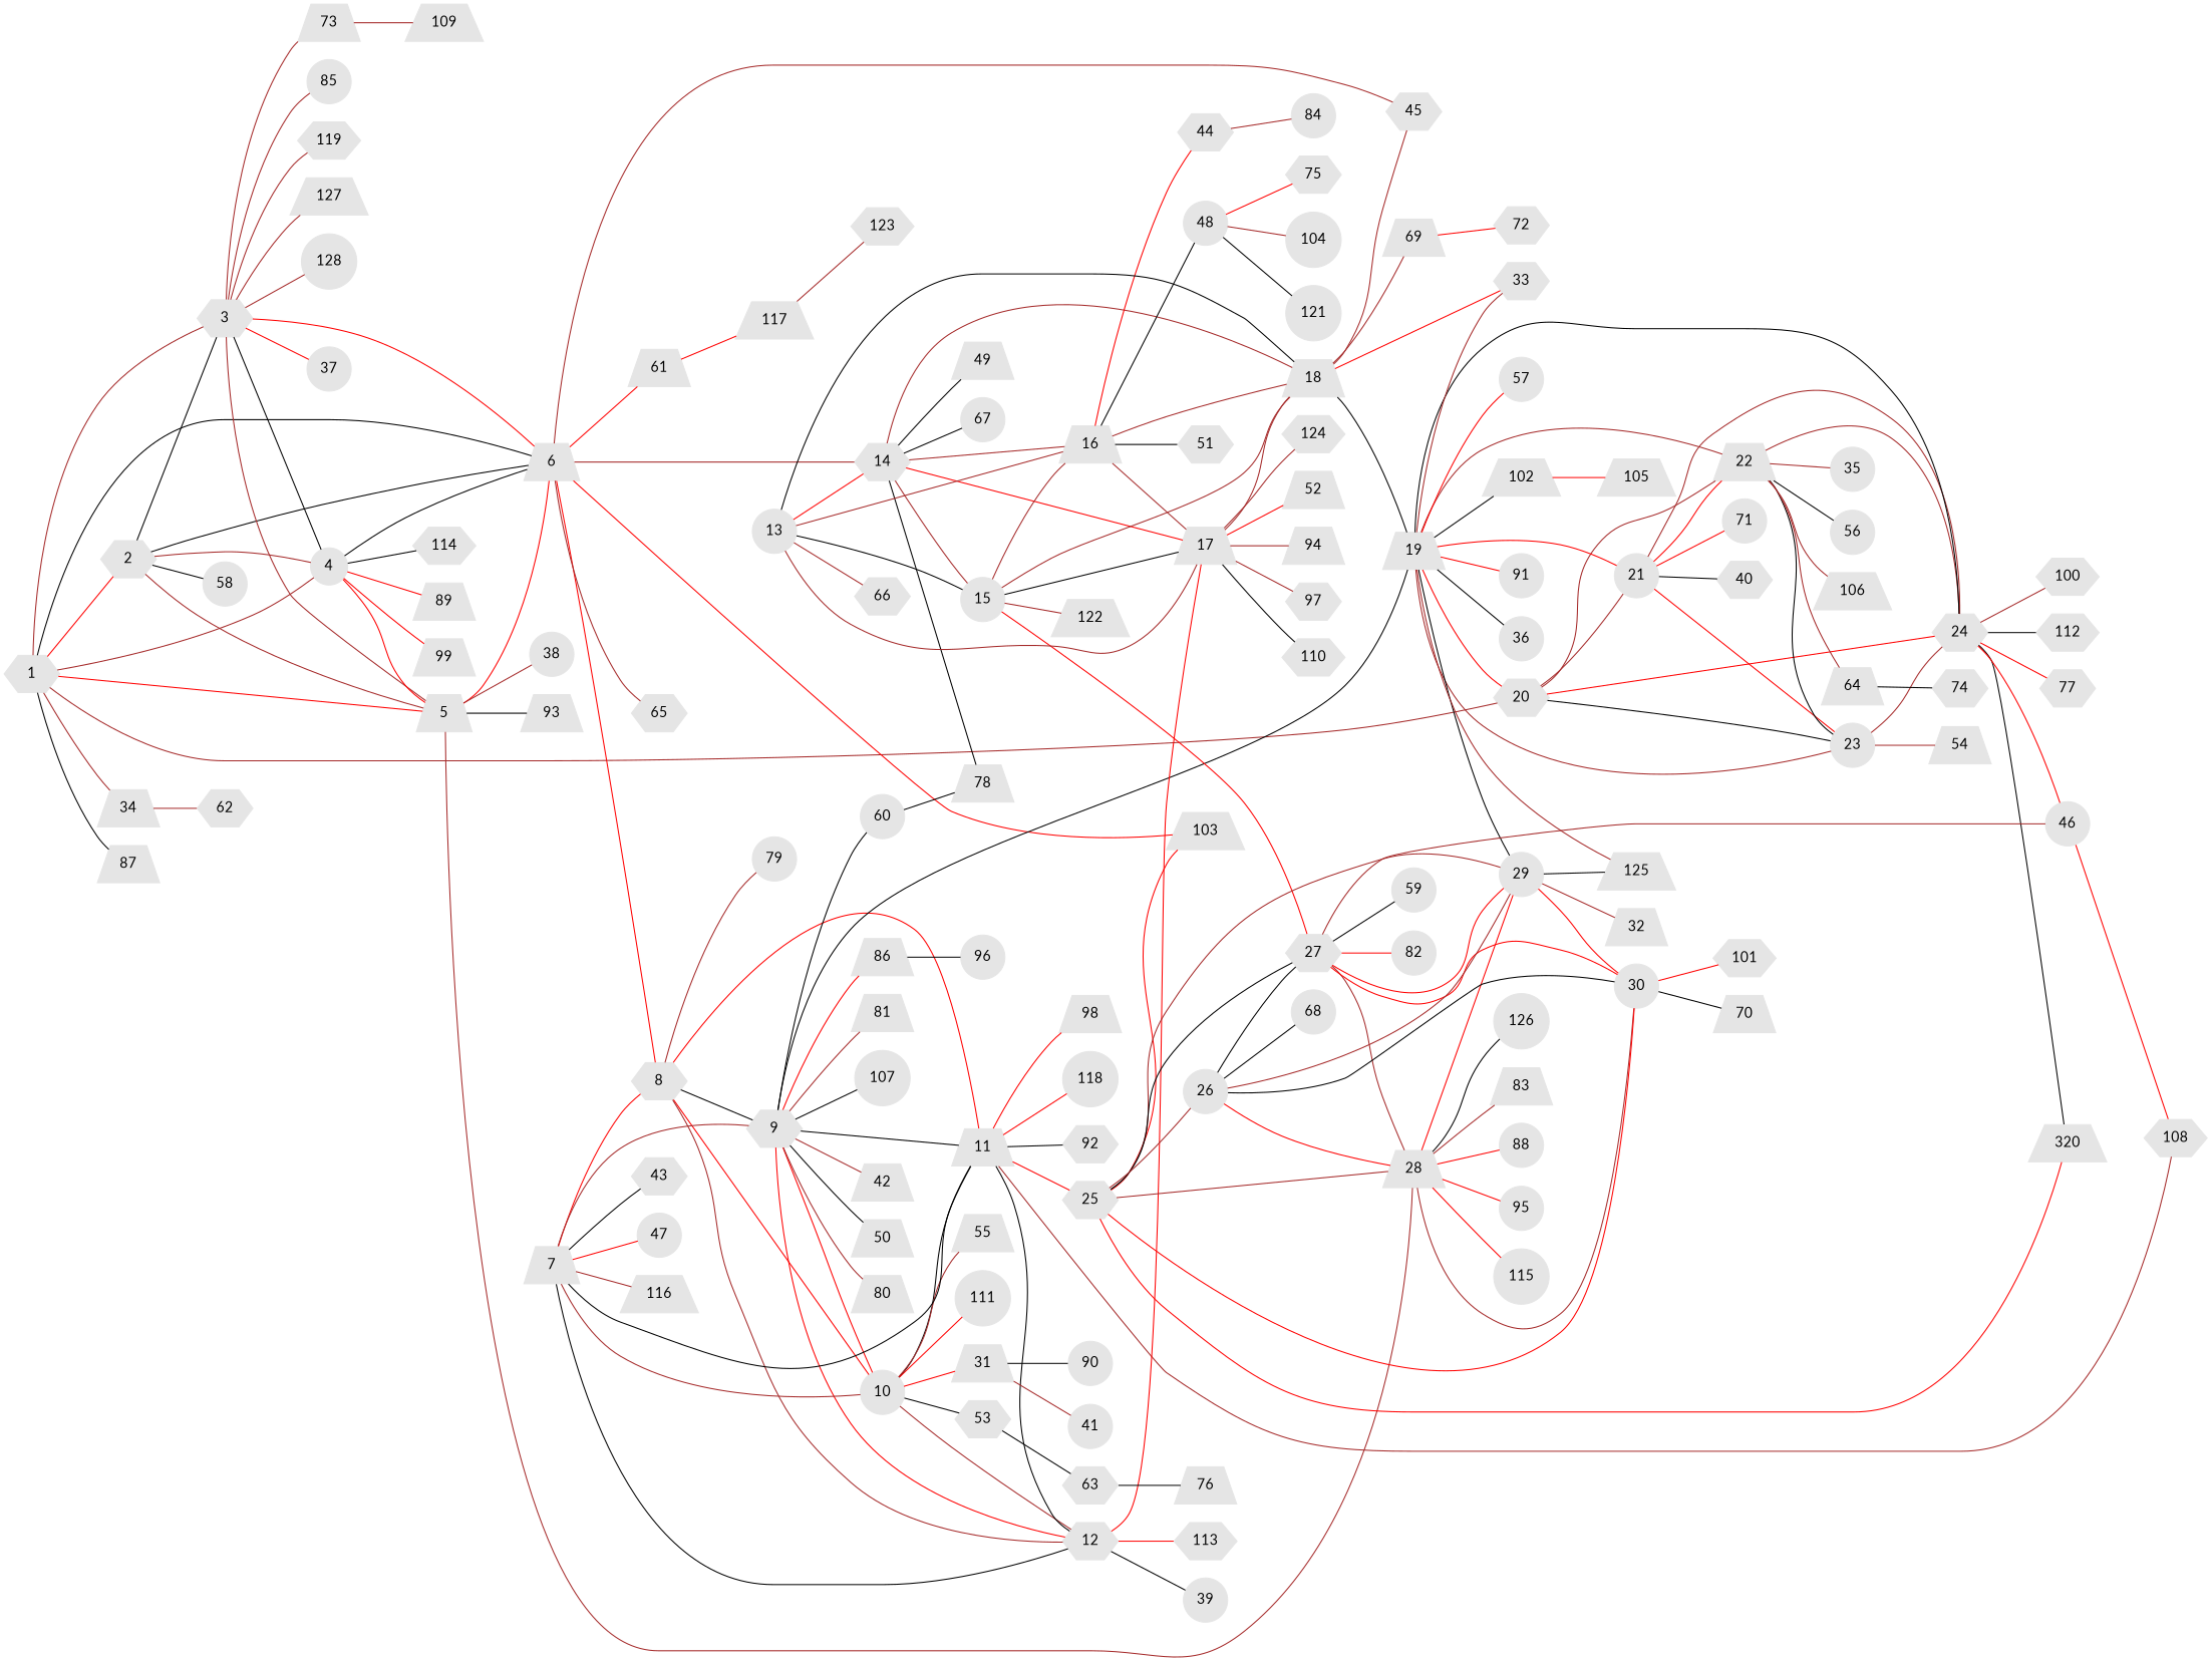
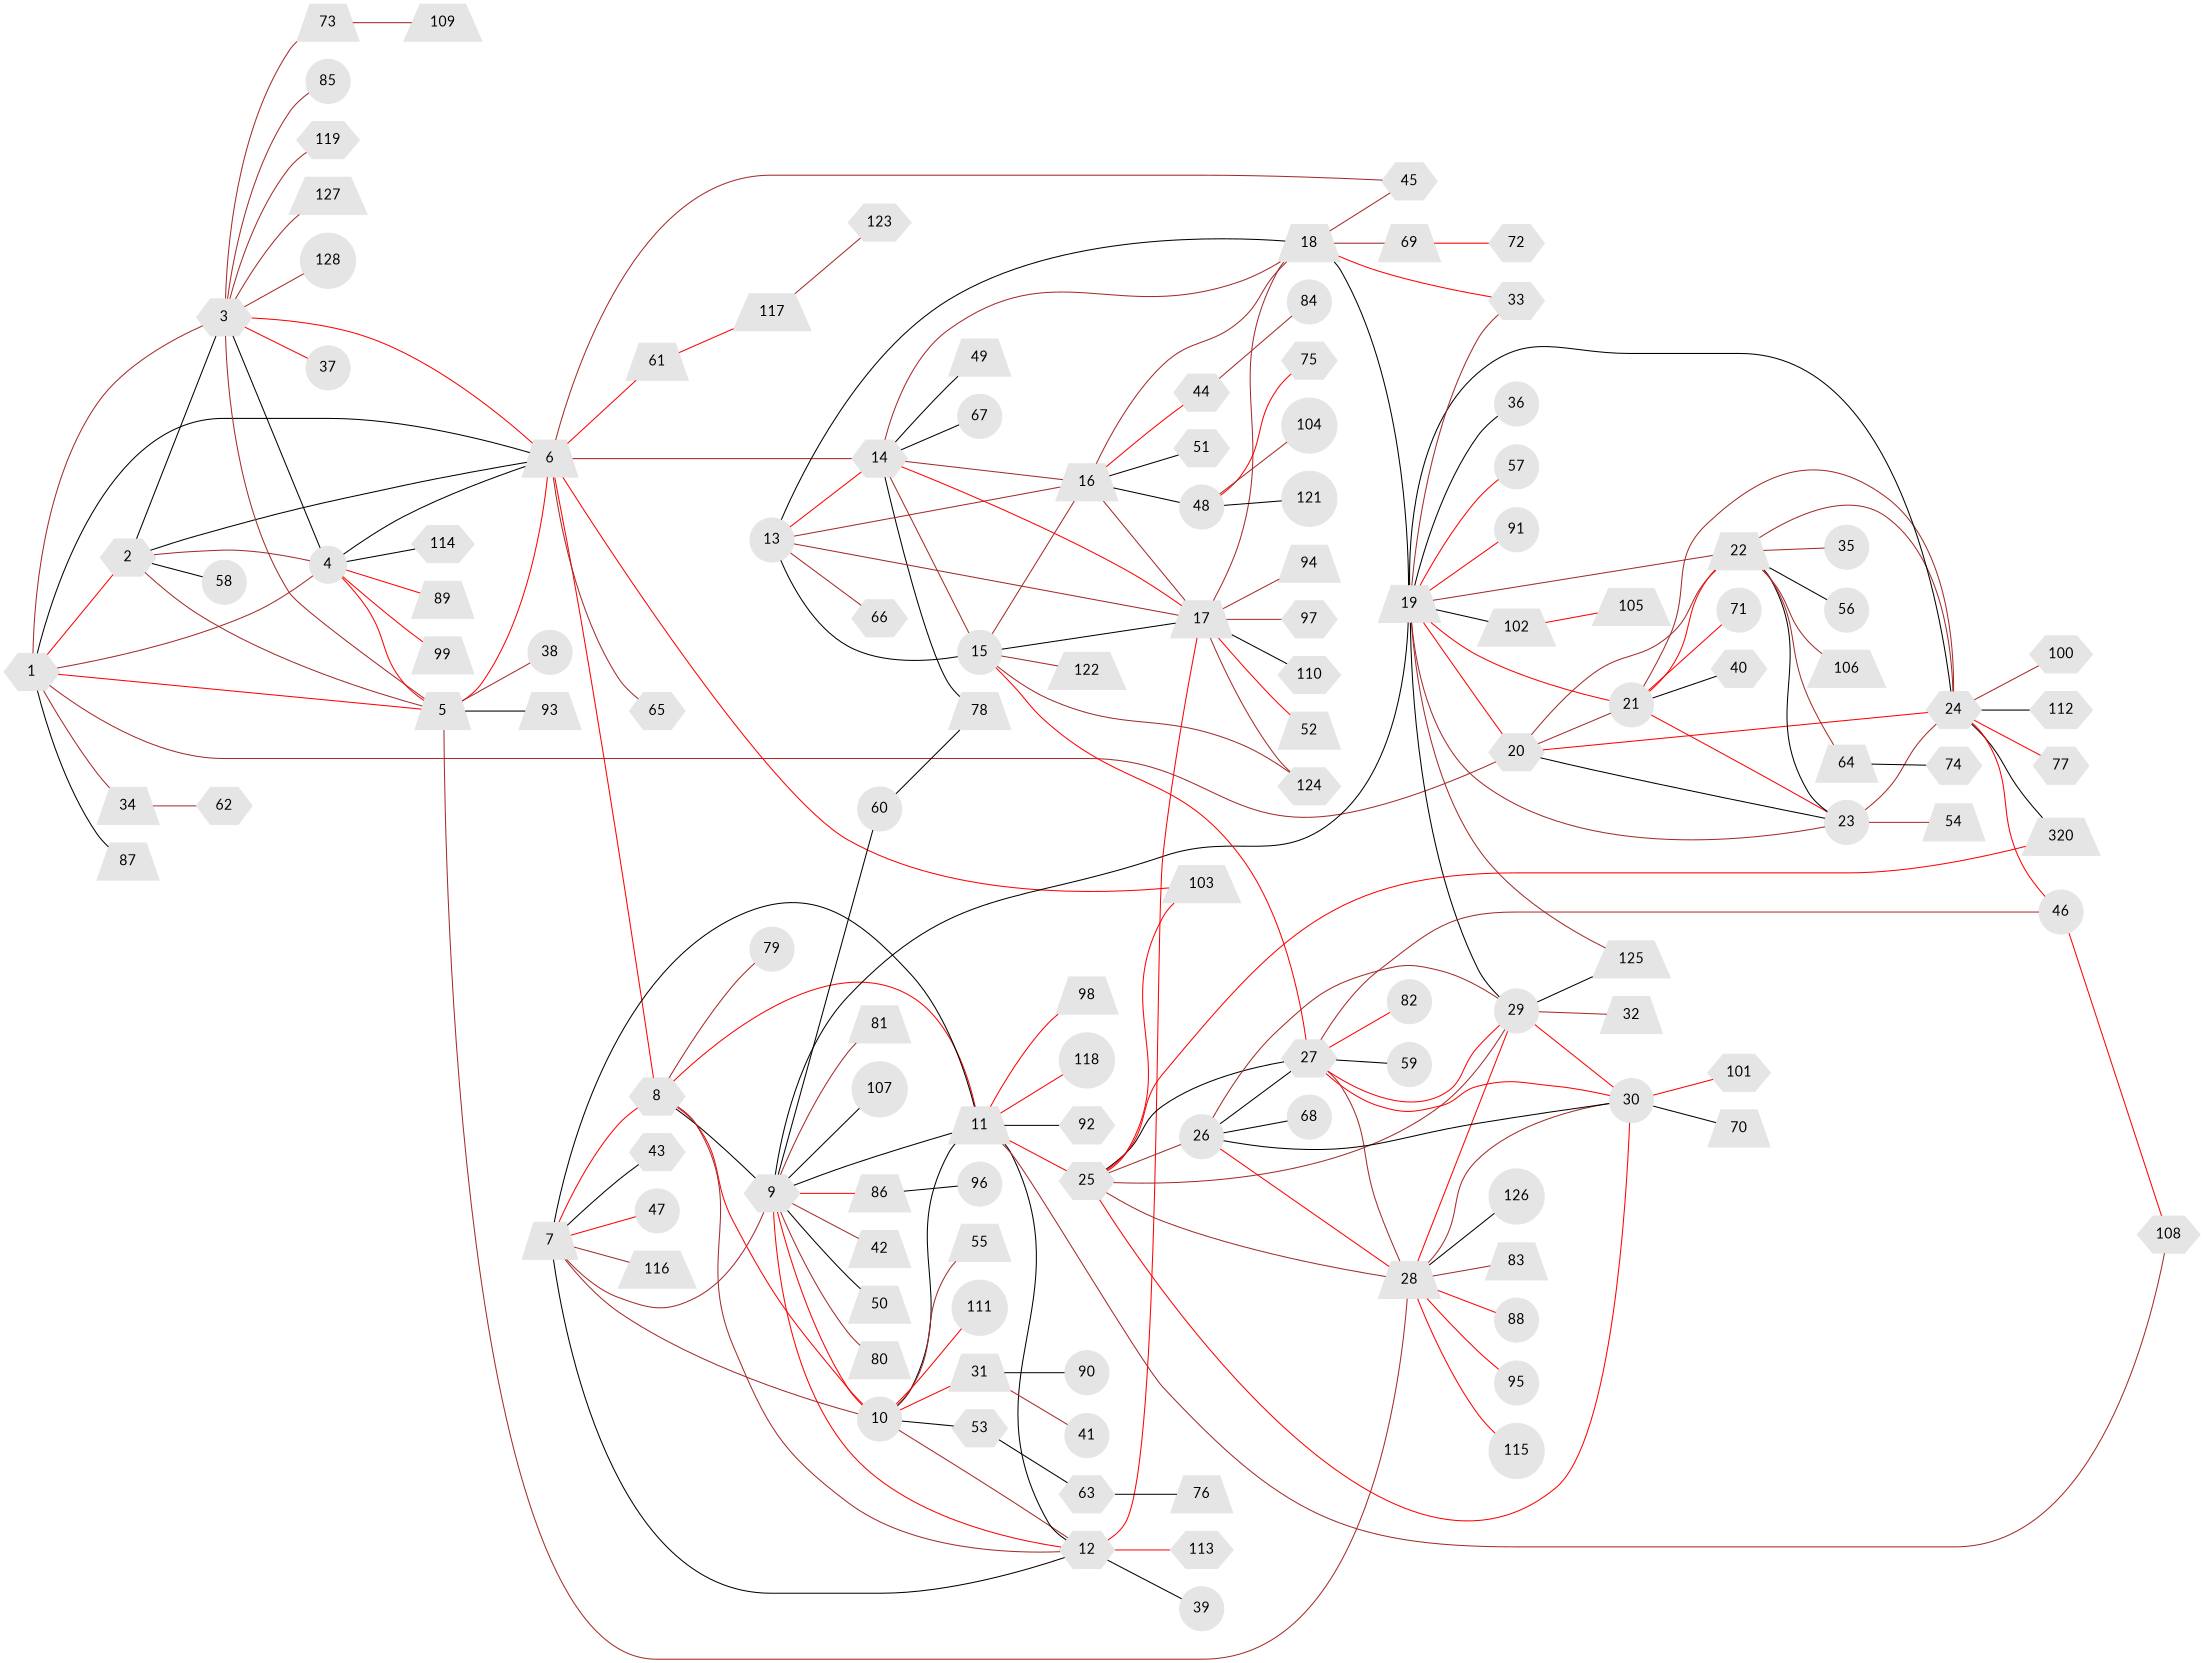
  graph {
    fontname=Lato
    rankdir=LR
    node [color=gray90 fontname=Lato shape=trapezium style=filled]
    edge [color=brown fontname=Lato]
    1 [shape=hexagon]
    2 [shape=hexagon]
    3 [shape=hexagon]
    4 [shape=circle]
    5
    6
    20 [shape=hexagon]
    34
    87
    58 [shape=circle]
    37 [shape=circle]
    73
    85 [shape=circle]
    119 [shape=hexagon]
    127
    128 [shape=circle]
    89
    99
    114 [shape=hexagon]
    28
    38 [shape=circle]
    93
    8 [shape=hexagon]
    14 [shape=hexagon]
    45 [shape=hexagon]
    61
    65 [shape=hexagon]
    103
    21 [shape=circle]
    22
    23 [shape=circle]
    24 [shape=hexagon]
    62 [shape=hexagon]
    109
    29 [shape=circle]
    30 [shape=circle]
    83
    88 [shape=circle]
    95 [shape=circle]
    115 [shape=circle]
    126 [shape=circle]
    9 [shape=hexagon]
    10 [shape=circle]
    11
    12 [shape=hexagon]
    79 [shape=circle]
    17
    15 [shape=circle]
    16
    18
    49
    67 [shape=circle]
    78
    117
    7
    43 [shape=hexagon]
    47 [shape=circle]
    116
    19
    42
    50
    60 [shape=circle]
    80
    81
    86
    107 [shape=circle]
    31
    53 [shape=hexagon]
    55
    111 [shape=circle]
    25 [shape=hexagon]
    92 [shape=hexagon]
    98
    108 [shape=hexagon]
    118 [shape=circle]
    39 [shape=circle]
    113 [shape=hexagon]
    33 [shape=hexagon]
    36 [shape=circle]
    57 [shape=circle]
    91 [shape=circle]
    102
    125
    96 [shape=circle]
    41 [shape=circle]
    90 [shape=circle]
    63 [shape=hexagon]
    27 [shape=hexagon]
    n89 [label=320]
    26 [shape=circle]
    52
    94
    97 [shape=hexagon]
    110 [shape=hexagon]
    124 [shape=hexagon]
    13 [shape=circle]
    66 [shape=hexagon]
    122
    44 [shape=hexagon]
    48 [shape=circle]
    51 [shape=hexagon]
    69
    46 [shape=circle]
    59 [shape=circle]
    82 [shape=circle]
    84 [shape=circle]
    75 [shape=hexagon]
    104 [shape=circle]
    121 [shape=circle]
    72 [shape=hexagon]
    40 [shape=hexagon]
    71 [shape=circle]
    35 [shape=circle]
    56 [shape=circle]
    64
    106
    54
    77 [shape=hexagon]
    100 [shape=hexagon]
    112 [shape=hexagon]
    32
    105
    74 [shape=hexagon]
    68 [shape=circle]
    70
    101 [shape=hexagon]
    76
    123 [shape=hexagon]
    1 -- 2 [color=red]
    1 -- 3
    1 -- 4
    1 -- 5 [color=red]
    1 -- 6 [color=black]
    1 -- 20
    1 -- 34
    1 -- 87 [color=black]
    2 -- 3 [color=black]
    2 -- 4
    2 -- 5
    2 -- 6 [color=black]
    2 -- 58 [color=black]
    3 -- 4 [color=black]
    3 -- 5
    3 -- 6 [color=red]
    3 -- 37 [color=red]
    3 -- 73
    3 -- 85
    3 -- 119
    3 -- 127
    3 -- 128
    4 -- 5 [color=red]
    4 -- 6 [color=black]
    4 -- 89 [color=red]
    4 -- 99 [color=red]
    4 -- 114 [color=black]
    5 -- 6 [color=red]
    5 -- 28
    5 -- 38
    5 -- 93 [color=black]
    6 -- 8 [color=red]
    6 -- 14
    6 -- 45
    6 -- 61 [color=red]
    6 -- 65
    6 -- 103 [color=red]
    20 -- 21
    20 -- 22
    20 -- 23 [color=black]
    20 -- 24 [color=red]
    34 -- 62
    73 -- 109
    28 -- 29 [color=red]
    28 -- 30
    28 -- 83
    28 -- 88 [color=red]
    28 -- 95 [color=red]
    28 -- 115 [color=red]
    28 -- 126 [color=black]
    8 -- 9 [color=black]
    8 -- 10 [color=red]
    8 -- 11 [color=red]
    8 -- 12
    8 -- 79
    14 -- 17 [color=red]
    14 -- 15
    14 -- 16
    14 -- 18
    14 -- 49 [color=black]
    14 -- 67 [color=black]
    14 -- 78 [color=black]
    61 -- 117 [color=red]
    21 -- 22 [color=red]
    21 -- 23 [color=red]
    21 -- 24
    21 -- 40 [color=black]
    21 -- 71 [color=red]
    22 -- 23 [color=black]
    22 -- 24
    22 -- 35
    22 -- 56 [color=black]
    22 -- 64
    22 -- 106
    23 -- 24
    23 -- 54
    24 -- n89 [color=black]
    24 -- 46 [color=red]
    24 -- 77 [color=red]
    24 -- 100
    24 -- 112 [color=black]
    29 -- 30 [color=red]
    29 -- 125 [color=black]
    29 -- 32
    30 -- 70 [color=black]
    30 -- 101 [color=red]
    9 -- 10 [color=red]
    9 -- 11 [color=black]
    9 -- 12 [color=red]
    9 -- 19 [color=black]
    9 -- 42
    9 -- 50 [color=black]
    9 -- 60 [color=black]
    9 -- 80
    9 -- 81
    9 -- 86 [color=red]
    9 -- 107 [color=black]
    10 -- 11 [color=black]
    10 -- 12
    10 -- 31 [color=red]
    10 -- 53 [color=black]
    10 -- 55
    10 -- 111 [color=red]
    11 -- 12 [color=black]
    11 -- 25 [color=red]
    11 -- 92 [color=black]
    11 -- 98 [color=red]
    11 -- 108
    11 -- 118 [color=red]
    12 -- 17 [color=red]
    12 -- 39 [color=black]
    12 -- 113 [color=red]
    17 -- 18
    17 -- 52 [color=red]
    17 -- 94
    17 -- 97
    17 -- 110 [color=black]
    17 -- 124
    15 -- 17 [color=black]
    15 -- 16
-   15 -- 18
+   15 -- 124
    15 -- 27 [color=red]
    15 -- 122
    16 -- 17
    16 -- 18
    16 -- 44 [color=red]
    16 -- 48 [color=black]
    16 -- 51 [color=black]
    18 -- 45
    18 -- 19 [color=black]
    18 -- 33 [color=red]
    18 -- 69
    117 -- 123
    7 -- 8 [color=red]
    7 -- 9
    7 -- 10
    7 -- 11 [color=black]
    7 -- 12 [color=black]
    7 -- 43 [color=black]
    7 -- 47 [color=red]
    7 -- 116
    19 -- 20 [color=red]
    19 -- 21 [color=red]
    19 -- 22
    19 -- 23
    19 -- 24 [color=black]
    19 -- 29 [color=black]
    19 -- 33
    19 -- 36 [color=black]
    19 -- 57 [color=red]
    19 -- 91 [color=red]
    19 -- 102 [color=black]
    19 -- 125
    60 -- 78 [color=black]
    86 -- 96 [color=black]
    31 -- 41
    31 -- 90 [color=black]
    53 -- 63 [color=black]
    25 -- 28
    25 -- 103 [color=red]
    25 -- 29
    25 -- 30 [color=red]
    25 -- 27 [color=black]
    25 -- n89 [color=red]
    25 -- 26
    102 -- 105 [color=red]
    63 -- 76 [color=black]
    27 -- 28
    27 -- 29 [color=red]
    27 -- 30 [color=red]
    27 -- 46
    27 -- 59 [color=black]
    27 -- 82 [color=red]
    26 -- 28 [color=red]
    26 -- 29
    26 -- 30 [color=black]
    26 -- 27 [color=black]
    26 -- 68 [color=black]
    13 -- 14 [color=red]
    13 -- 17
    13 -- 15 [color=black]
    13 -- 16
    13 -- 18 [color=black]
    13 -- 66
    44 -- 84
    48 -- 75 [color=red]
    48 -- 104
    48 -- 121 [color=black]
    69 -- 72 [color=red]
    46 -- 108 [color=red]
    64 -- 74 [color=black]
  }
